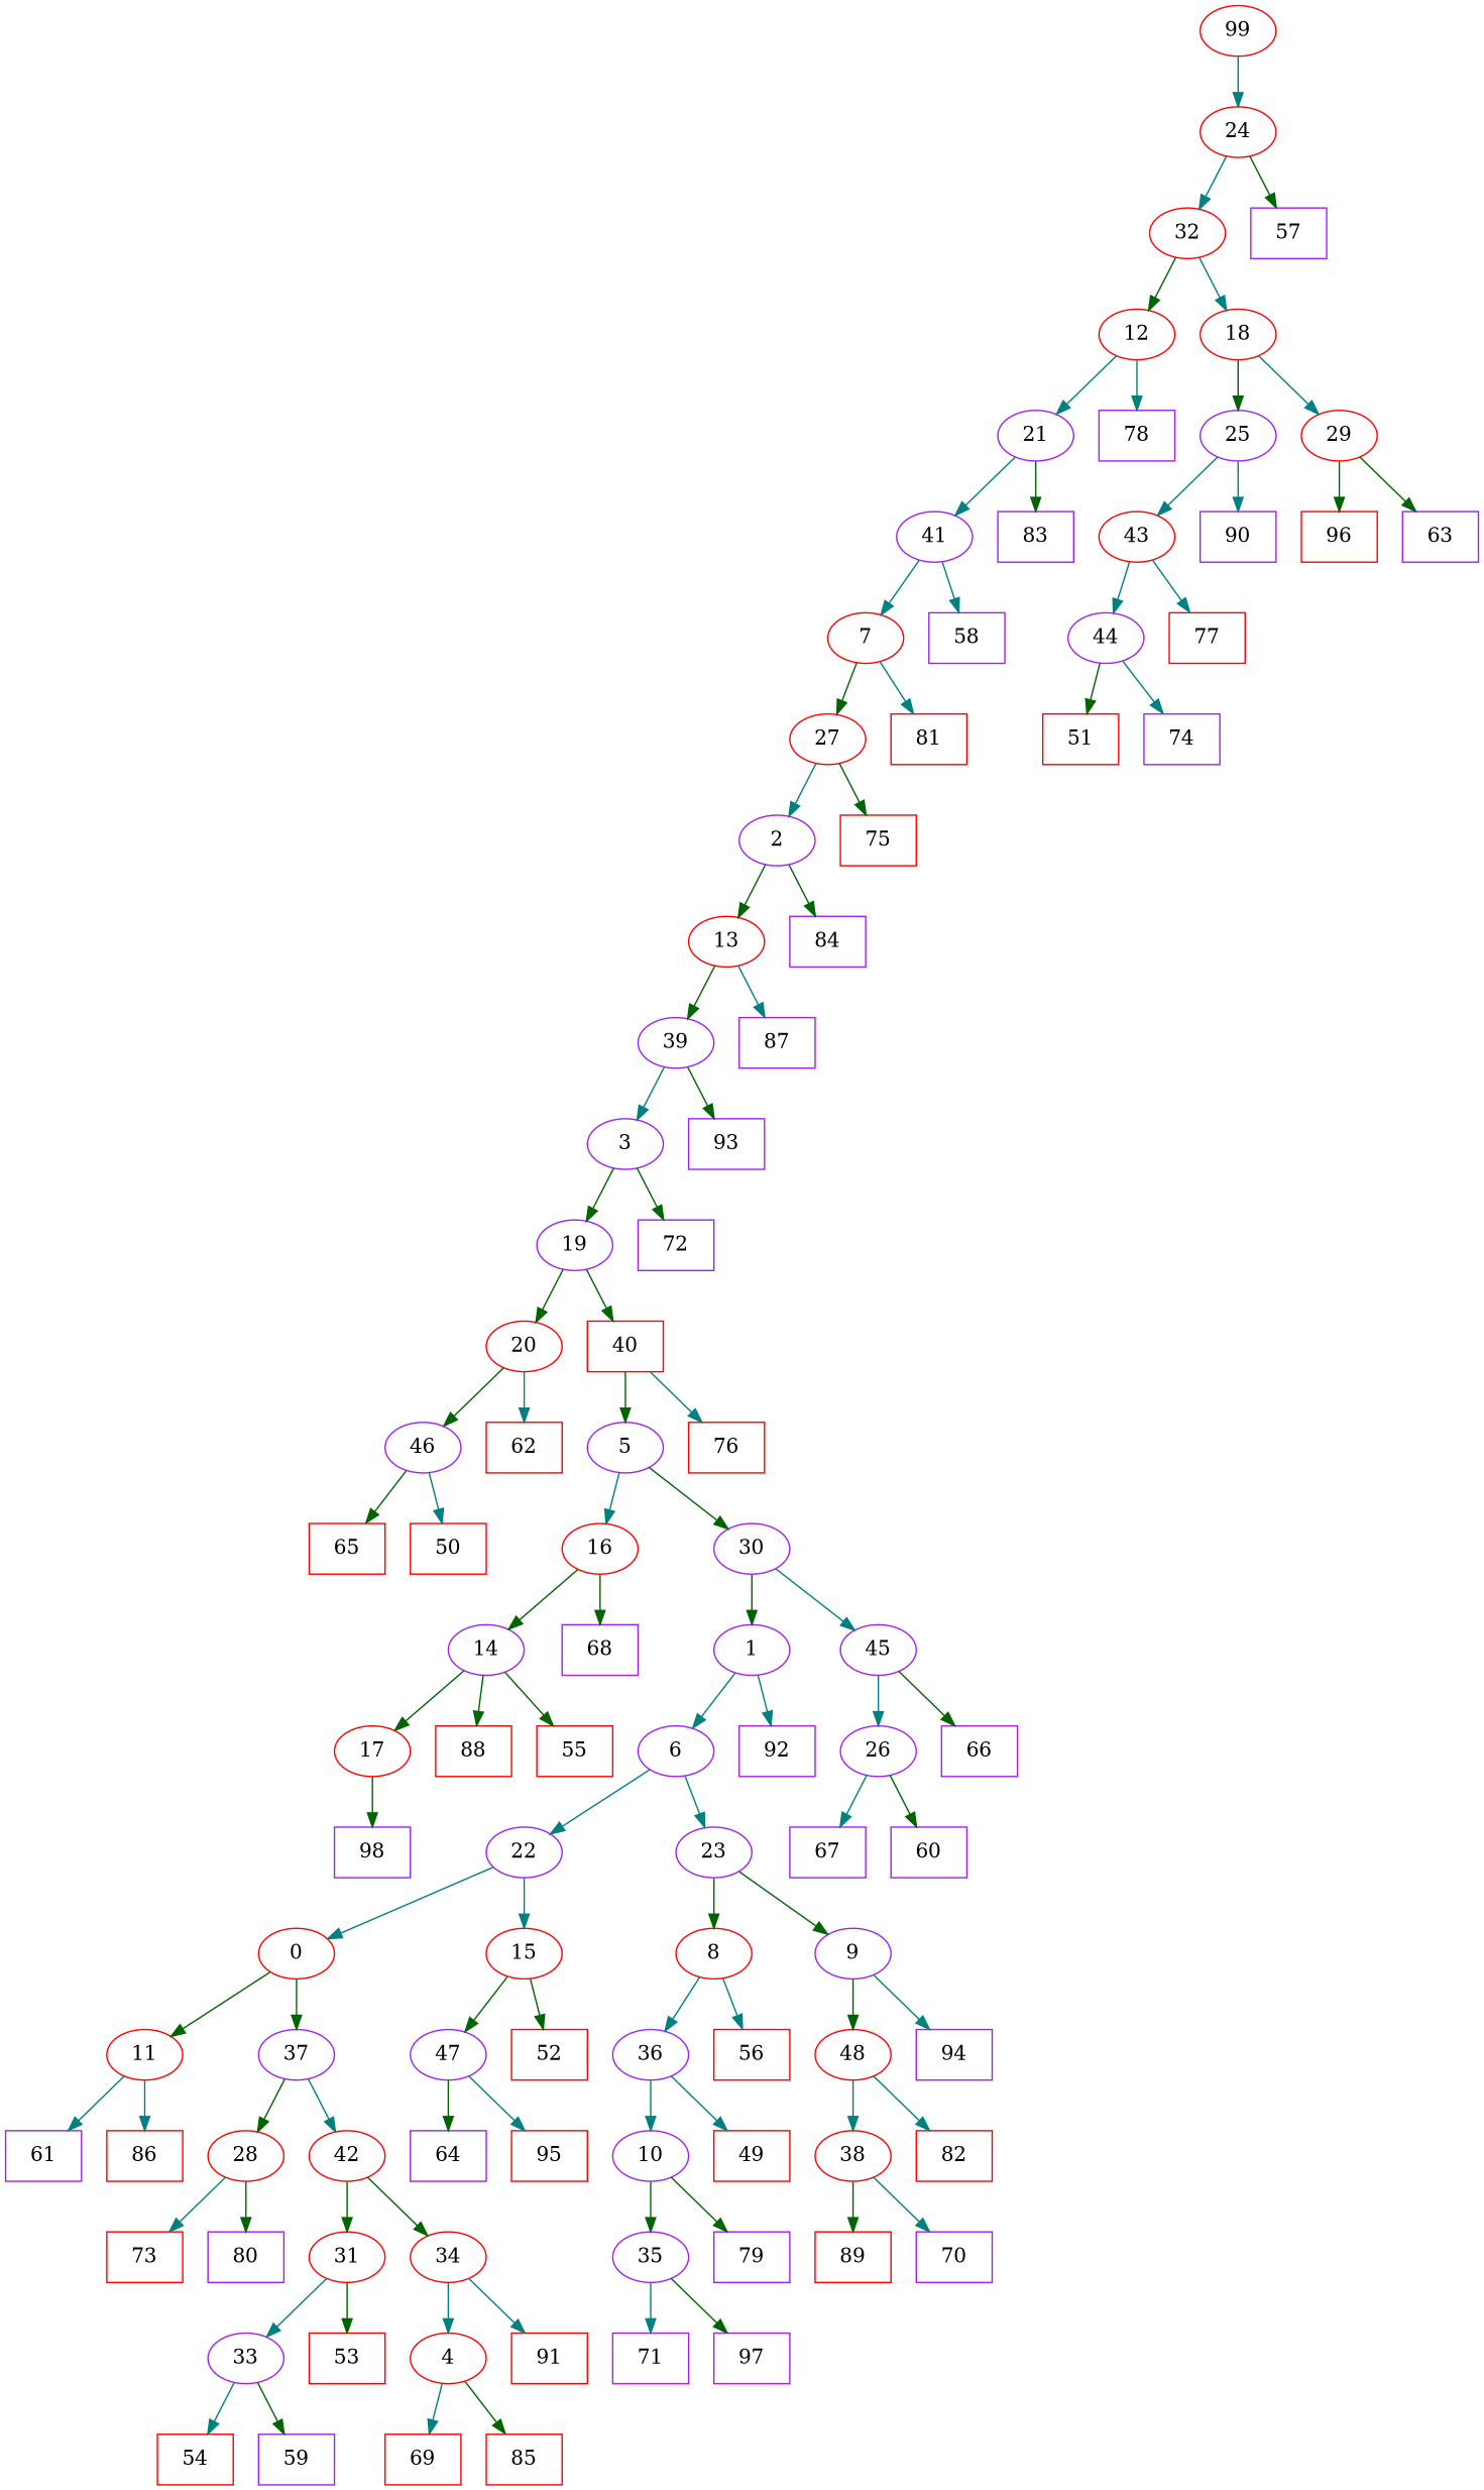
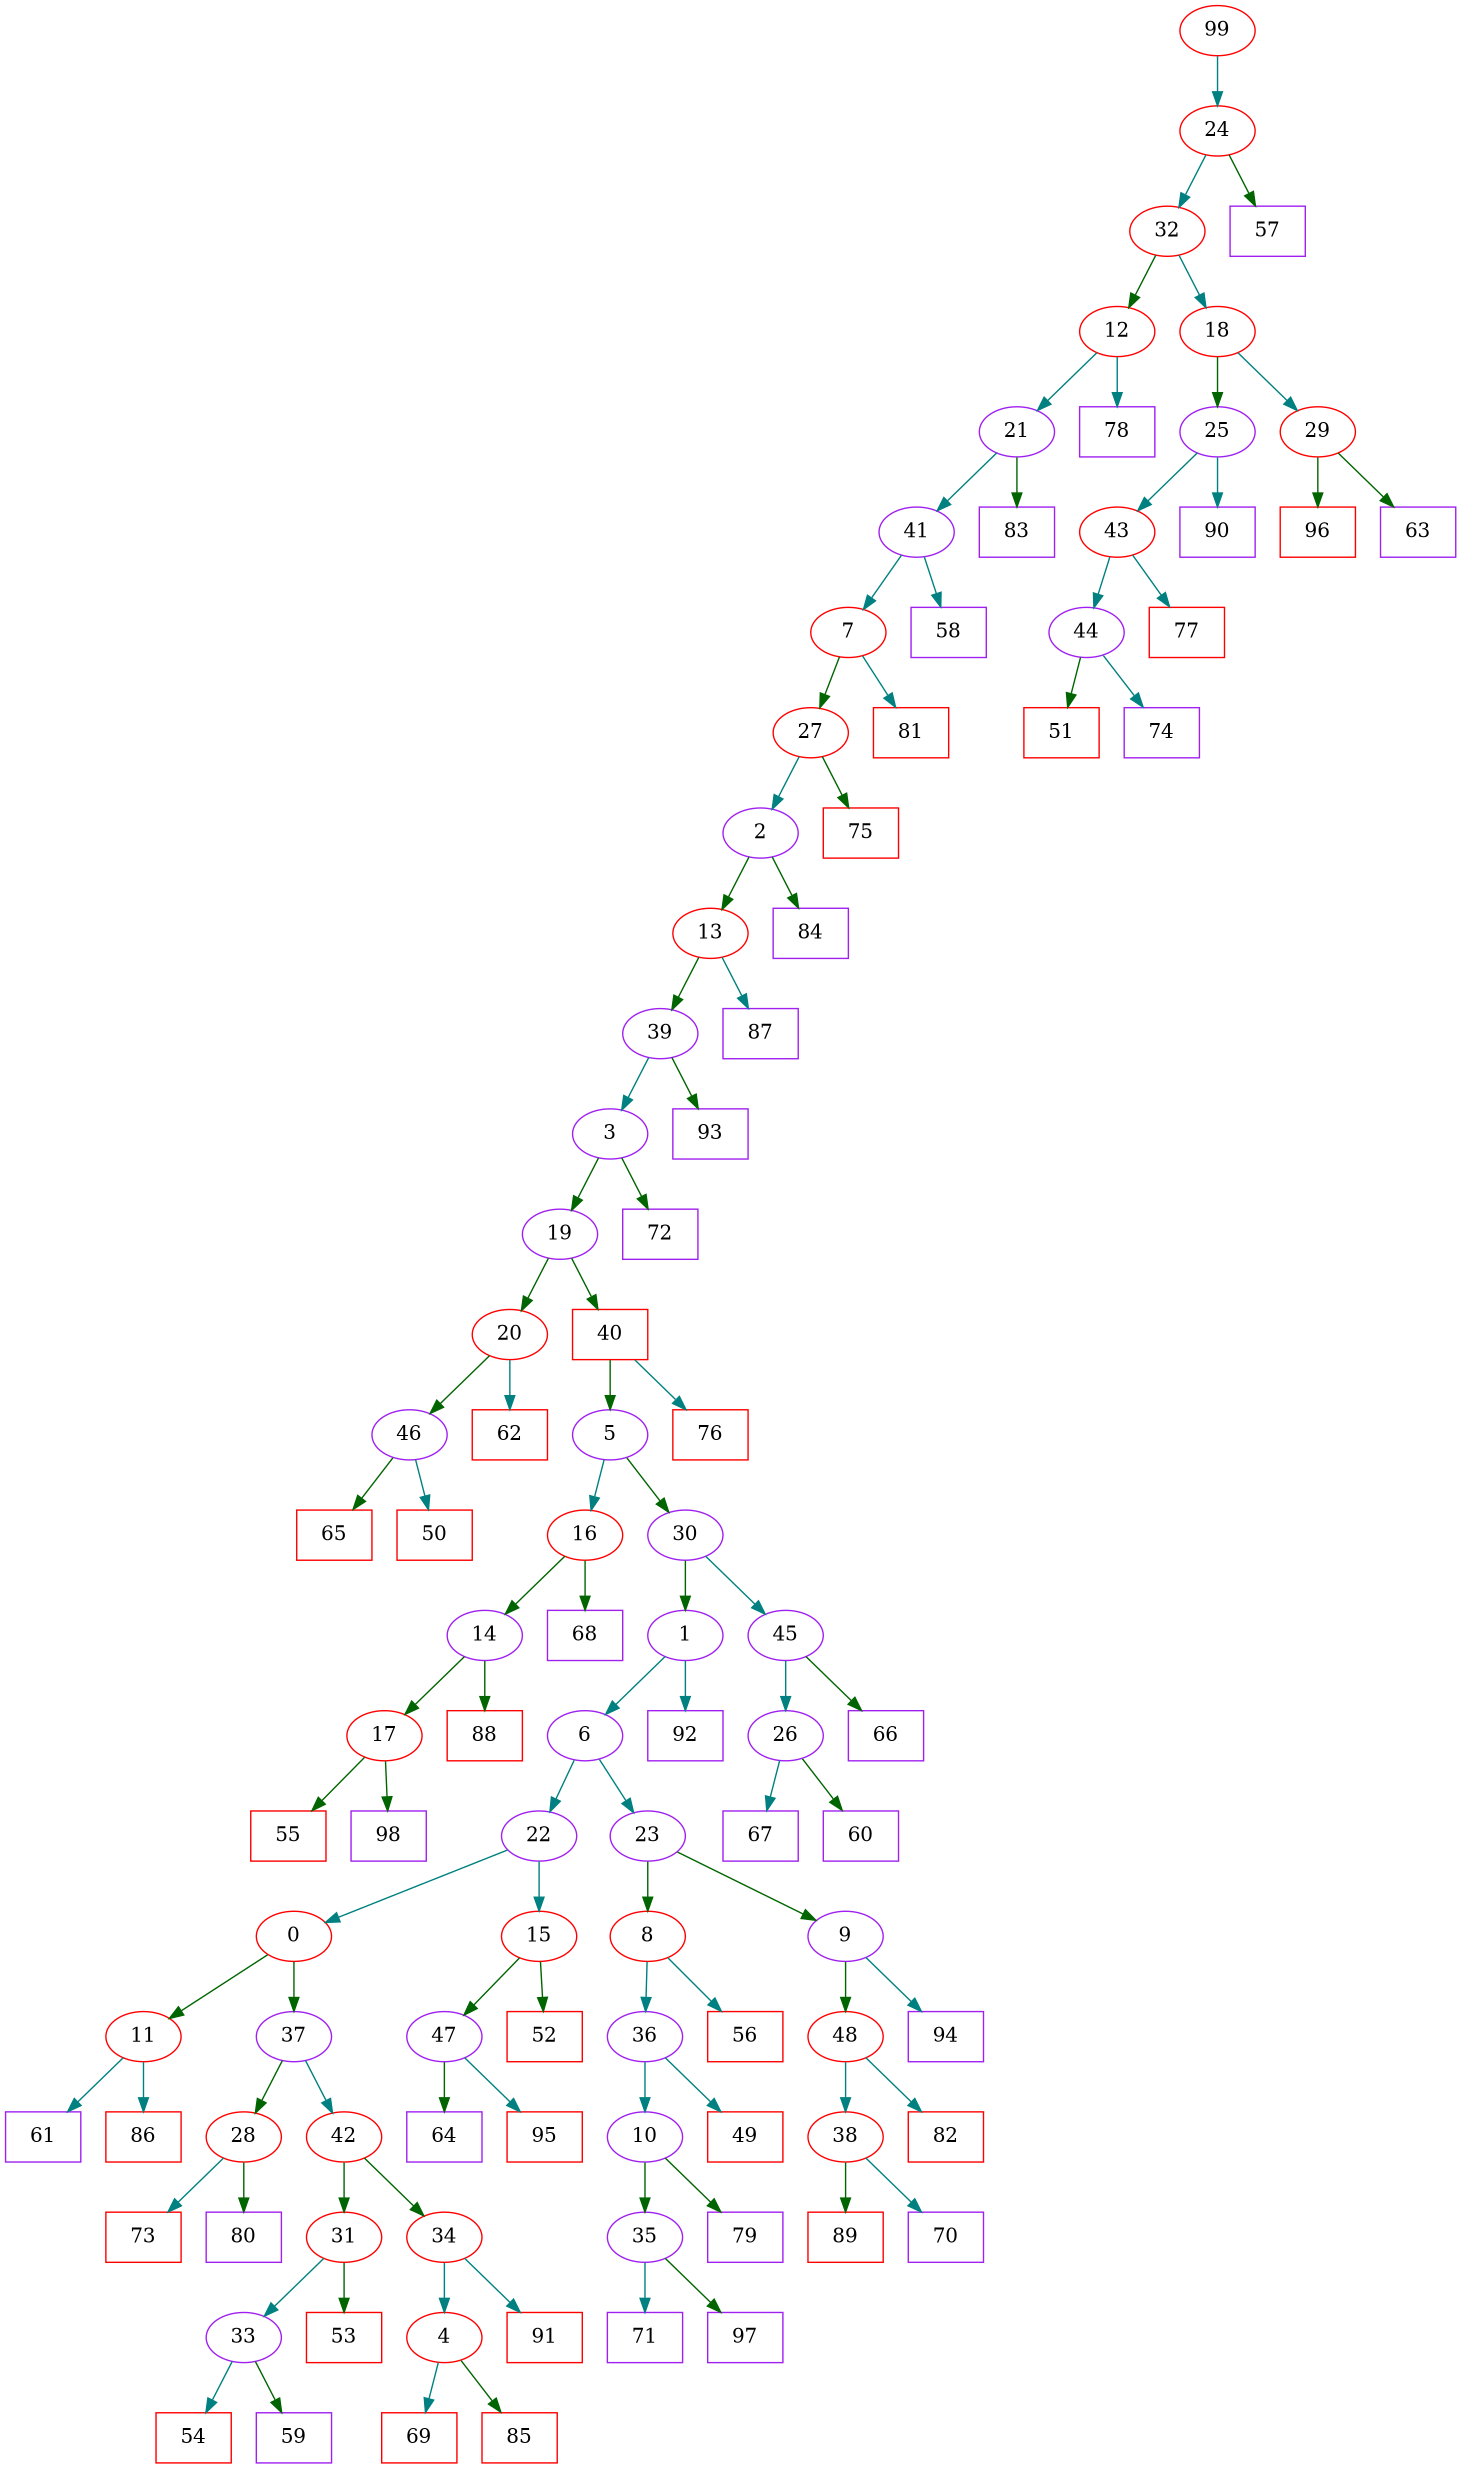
  digraph {
    node [color=purple shape=box]
    edge [color=teal]
    n1 [color=red label=0 shape=""]
    n2 [color=red label=11 shape=""]
    n3 [label=37 shape=""]
    n4 [label=61]
    n5 [color=red label=86]
    n6 [color=red label=28 shape=""]
    n7 [color=red label=42 shape=""]
    n8 [label=1 shape=""]
    n9 [label=6 shape=""]
    n10 [label=92]
    n11 [label=22 shape=""]
    n12 [label=23 shape=""]
    n13 [label=2 shape=""]
    n14 [color=red label=13 shape=""]
    n15 [label=84]
    n16 [label=39 shape=""]
    n17 [label=87]
    n18 [label=3 shape=""]
    n19 [label=19 shape=""]
    n20 [label=72]
    n21 [color=red label=20 shape=""]
    n22 [color=red label=40]
    n23 [color=red label=4 shape=""]
    n24 [color=red label=69]
    n25 [color=red label=85]
    n26 [label=5 shape=""]
    n27 [color=red label=16 shape=""]
    n28 [label=30 shape=""]
    n29 [label=14 shape=""]
    n30 [label=68]
    n31 [label=45 shape=""]
    n32 [color=red label=15 shape=""]
    n33 [color=red label=8 shape=""]
    n34 [label=9 shape=""]
    n35 [color=red label=7 shape=""]
    n36 [color=red label=27 shape=""]
    n37 [color=red label=81]
    n38 [color=red label=75]
    n39 [label=36 shape=""]
    n40 [color=red label=56]
    n41 [label=10 shape=""]
    n42 [color=red label=49]
    n43 [color=red label=48 shape=""]
    n44 [label=94]
    n45 [color=red label=38 shape=""]
    n46 [color=red label=82]
    n47 [label=35 shape=""]
    n48 [label=79]
    n49 [label=71]
    n50 [label=97]
    n51 [color=red label=12 shape=""]
    n52 [label=21 shape=""]
    n53 [label=78]
    n54 [label=41 shape=""]
    n55 [label=83]
    n56 [label=93]
    n57 [color=red label=17 shape=""]
    n58 [color=red label=88]
    n59 [color=red label=55]
    n60 [label=98]
    n61 [label=47 shape=""]
    n62 [color=red label=52]
    n63 [label=64]
    n64 [color=red label=95]
    n65 [color=red label=18 shape=""]
    n66 [label=25 shape=""]
    n67 [color=red label=29 shape=""]
    n68 [color=red label=43 shape=""]
    n69 [label=90]
    n70 [color=red label=96]
    n71 [label=63]
    n72 [label=46 shape=""]
    n73 [color=red label=62]
    n74 [color=red label=76]
    n75 [color=red label=65]
    n76 [color=red label=50]
    n77 [label=58]
    n78 [color=red label=24 shape=""]
    n79 [color=red label=32 shape=""]
    n80 [label=57]
    n81 [label=44 shape=""]
    n82 [color=red label=77]
    n83 [label=26 shape=""]
    n84 [label=67]
    n85 [label=60]
    n86 [color=red label=73]
    n87 [label=80]
    n88 [label=66]
    n89 [color=red label=31 shape=""]
    n90 [label=33 shape=""]
    n91 [color=red label=53]
    n92 [color=red label=54]
    n93 [label=59]
    n94 [color=red label=34 shape=""]
    n95 [color=red label=91]
    n96 [color=red label=89]
    n97 [label=70]
    n98 [color=red label=51]
    n99 [label=74]
    n100 [color=red label=99 shape=""]
    n1 -> n2 [color=darkgreen]
    n1 -> n3 [color=darkgreen]
    n2 -> n4
    n2 -> n5
    n3 -> n6 [color=darkgreen]
    n3 -> n7
    n6 -> n86
    n6 -> n87 [color=darkgreen]
    n7 -> n89 [color=darkgreen]
    n7 -> n94 [color=darkgreen]
    n8 -> n9
    n8 -> n10
    n9 -> n11
    n9 -> n12
    n11 -> n1
    n11 -> n32
    n12 -> n33 [color=darkgreen]
    n12 -> n34 [color=darkgreen]
    n13 -> n14 [color=darkgreen]
    n13 -> n15 [color=darkgreen]
    n14 -> n16 [color=darkgreen]
    n14 -> n17
    n16 -> n18
    n16 -> n56 [color=darkgreen]
    n18 -> n19 [color=darkgreen]
    n18 -> n20 [color=darkgreen]
    n19 -> n21 [color=darkgreen]
    n19 -> n22 [color=darkgreen]
    n21 -> n72 [color=darkgreen]
    n21 -> n73
    n22 -> n26 [color=darkgreen]
    n22 -> n74
    n23 -> n24
    n23 -> n25 [color=darkgreen]
    n26 -> n27
    n26 -> n28 [color=darkgreen]
    n27 -> n29 [color=darkgreen]
    n27 -> n30 [color=darkgreen]
    n28 -> n8 [color=darkgreen]
    n28 -> n31
    n29 -> n57 [color=darkgreen]
    n29 -> n58 [color=darkgreen]
    n31 -> n83
    n31 -> n88 [color=darkgreen]
    n32 -> n61 [color=darkgreen]
    n32 -> n62 [color=darkgreen]
    n33 -> n39
    n33 -> n40
    n34 -> n43 [color=darkgreen]
    n34 -> n44
    n35 -> n36 [color=darkgreen]
    n35 -> n37
    n36 -> n13
    n36 -> n38 [color=darkgreen]
    n39 -> n41
    n39 -> n42
    n41 -> n47 [color=darkgreen]
    n41 -> n48 [color=darkgreen]
    n43 -> n45
    n43 -> n46
    n45 -> n96 [color=darkgreen]
    n45 -> n97
    n47 -> n49
    n47 -> n50 [color=darkgreen]
    n51 -> n52
    n51 -> n53
    n52 -> n54
    n52 -> n55 [color=darkgreen]
    n54 -> n35
    n54 -> n77
-   n29 -> n59 [color=darkgreen]
+   n57 -> n59 [color=darkgreen]
    n57 -> n60 [color=darkgreen]
    n61 -> n63 [color=darkgreen]
    n61 -> n64
    n65 -> n66 [color=darkgreen]
    n65 -> n67
    n66 -> n68
    n66 -> n69
    n67 -> n70 [color=darkgreen]
    n67 -> n71 [color=darkgreen]
    n68 -> n81
    n68 -> n82
    n72 -> n75 [color=darkgreen]
    n72 -> n76
    n78 -> n79
    n78 -> n80 [color=darkgreen]
    n79 -> n51 [color=darkgreen]
    n79 -> n65
    n81 -> n98 [color=darkgreen]
    n81 -> n99
    n83 -> n84
    n83 -> n85 [color=darkgreen]
    n89 -> n90
    n89 -> n91 [color=darkgreen]
    n90 -> n92
    n90 -> n93 [color=darkgreen]
    n94 -> n23
    n94 -> n95
    n100 -> n78
  }
